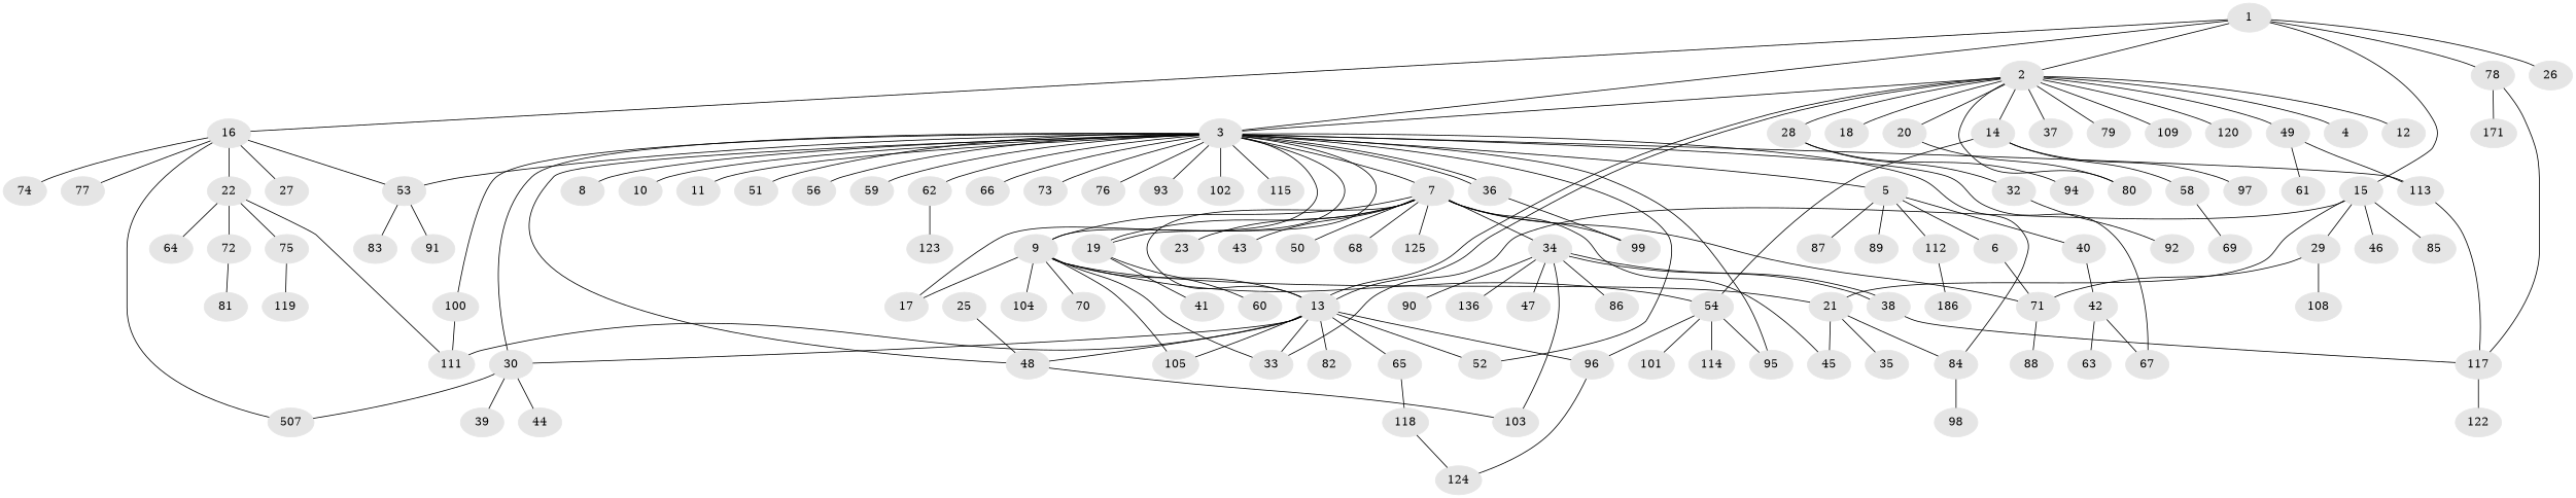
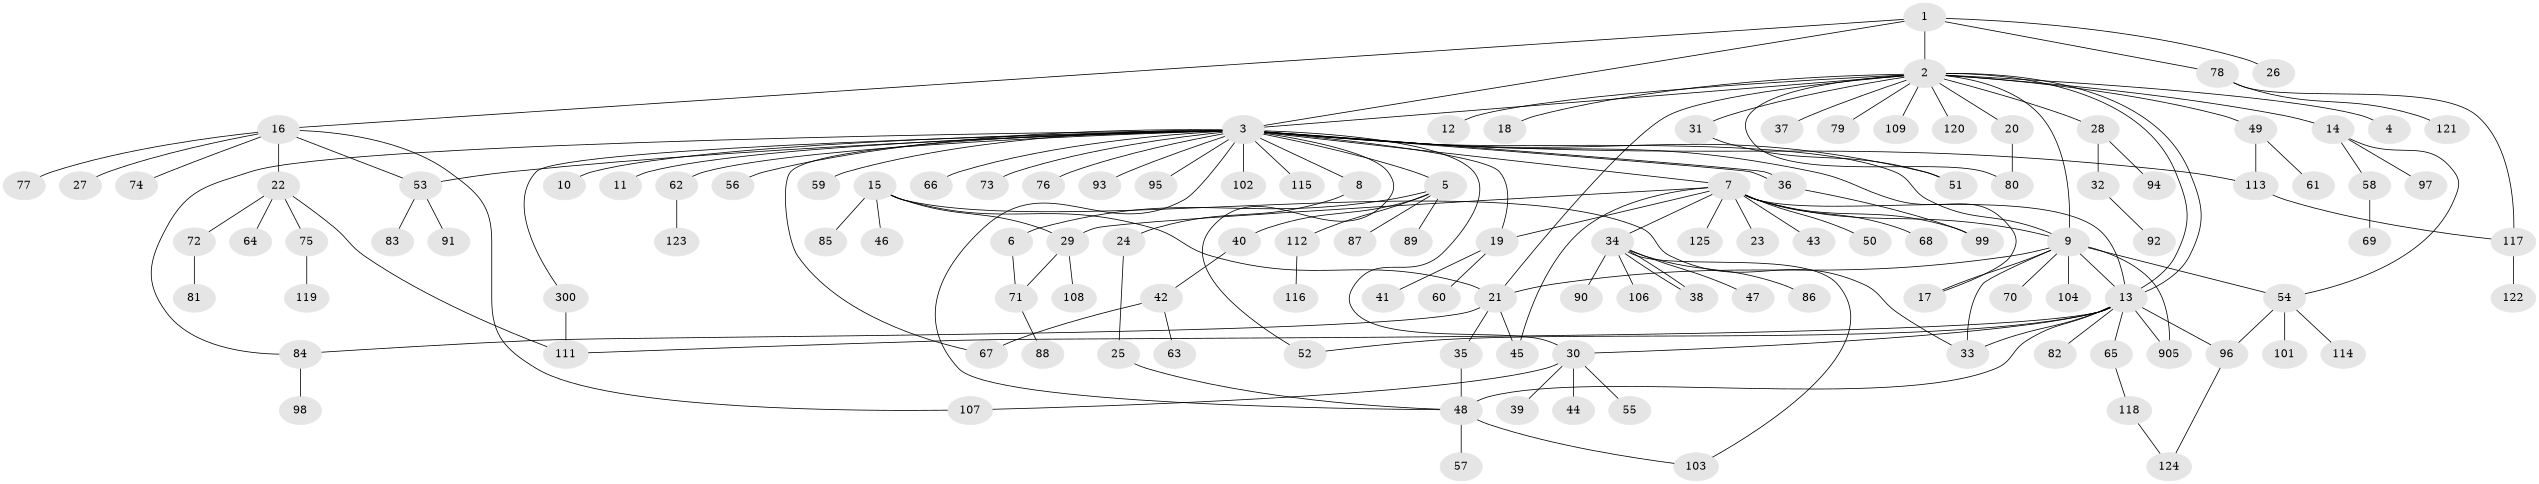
  graph {
    node [color=gray90 style=filled]
    1
    2
    3
    15
    16
    26
    78
    4
    9
    12
    13
    14
    18
    20
    21
    28
+   31
    37
    49
    79
    80
    109
    120
    5
    7
    8
    10
    11
    17
    19
    30
    36
    48
    51
    52
    53
    56
    59
    62
    66
    67
    73
    76
    84
    93
    95
-   100
+   100 [label=300]
    102
    113
    115
    29
    33
    46
    85
    22
    27
    74
    77
-   107 [label=507]
+   107
    117
-   121 [label=171]
+   121
    54
    70
    104
-   105
+   105 [label=905]
    65
    82
    96
    111
    58
    97
    45
    35
    32
    94
    34
    38
    47
    86
    90
    103
-   106 [label=136]
+   106
    61
    6
    40
    87
    89
    112
    23
    43
    50
    68
    99
    125
+   24
    41
    60
    39
    44
+   55
+   57
    83
    91
    123
    98
    71
    42
-   116 [label=186]
+   116
    88
    108
    25
    101
    114
    118
    124
    69
    64
    72
    75
    81
    119
    92
    122
    63
    1 -- 2
    1 -- 3
-   1 -- 15
    1 -- 16
    1 -- 26
    1 -- 78
    2 -- 3
    2 -- 4
+   2 -- 9
    2 -- 12
    2 -- 13
    2 -- 13
    2 -- 14
    2 -- 18
    2 -- 20
+   2 -- 21
    2 -- 28
+   2 -- 31
    2 -- 37
    2 -- 49
    2 -- 79
    2 -- 80
    2 -- 109
    2 -- 120
    3 -- 9
    3 -- 5
    3 -- 7
    3 -- 8
    3 -- 10
    3 -- 11
    3 -- 17
    3 -- 19
    3 -- 30
    3 -- 36
    3 -- 36
    3 -- 48
    3 -- 51
    3 -- 52
    3 -- 53
    3 -- 56
    3 -- 59
    3 -- 62
    3 -- 66
    3 -- 67
    3 -- 73
    3 -- 76
    3 -- 84
    3 -- 93
    3 -- 95
    3 -- 100
    3 -- 102
    3 -- 113
    3 -- 115
    15 -- 21
    15 -- 29
    15 -- 33
    15 -- 46
    15 -- 85
    16 -- 53
    16 -- 22
    16 -- 27
    16 -- 74
    16 -- 77
    16 -- 107
    78 -- 117
    78 -- 121
    9 -- 13
    9 -- 21
    9 -- 17
    9 -- 33
    9 -- 54
    9 -- 70
    9 -- 104
    9 -- 105
    13 -- 30
    13 -- 48
    13 -- 52
    13 -- 33
    13 -- 105
    13 -- 65
    13 -- 82
    13 -- 96
    13 -- 111
    14 -- 54
    14 -- 58
    14 -- 97
    20 -- 80
    21 -- 84
    21 -- 45
    21 -- 35
    28 -- 32
    28 -- 94
+   31 -- 51
    49 -- 113
    49 -- 61
    5 -- 6
    5 -- 40
    5 -- 87
    5 -- 89
    5 -- 112
    7 -- 9
    7 -- 13
    7 -- 19
-   7 -- 71
+   7 -- 29
    7 -- 45
    7 -- 34
    7 -- 23
    7 -- 43
    7 -- 50
    7 -- 68
    7 -- 99
    7 -- 125
+   8 -- 24
    19 -- 41
    19 -- 60
    30 -- 107
    30 -- 39
    30 -- 44
+   30 -- 55
    36 -- 99
    48 -- 103
+   48 -- 57
    53 -- 83
    53 -- 91
    62 -- 123
    84 -- 98
    100 -- 111
    113 -- 117
    29 -- 71
    29 -- 108
    22 -- 111
    22 -- 64
    22 -- 72
    22 -- 75
    117 -- 122
-   54 -- 95
    54 -- 96
    54 -- 101
    54 -- 114
    65 -- 118
    96 -- 124
    58 -- 69
+   35 -- 48
    32 -- 92
    34 -- 38
    34 -- 38
    34 -- 47
    34 -- 86
    34 -- 90
    34 -- 103
    34 -- 106
-   38 -- 117
    6 -- 71
    40 -- 42
    112 -- 116
+   24 -- 25
    71 -- 88
    42 -- 67
    42 -- 63
    25 -- 48
    118 -- 124
    72 -- 81
    75 -- 119
  }
